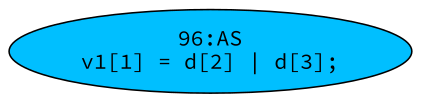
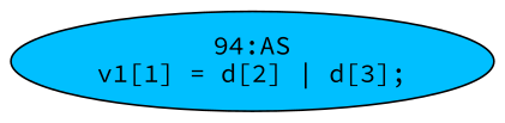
  strict digraph {
    fontname="Source Code Pro"
-   n1 [ast="<pyverilog.vparser.ast.Assign object at 0x7fee2312a750>" def_var="['v1']" fillcolor=deepskyblue label="96:AS\nv1[1] = d[2] | d[3];" statements="[]" style=filled typ=Assign use_var="['d', 'd']" fontname="Source Code Pro"]
+   n1 [ast="<pyverilog.vparser.ast.Assign object at 0x7fee2312a750>" def_var="['v1']" fillcolor=deepskyblue label="94:AS\nv1[1] = d[2] | d[3];" statements="[]" style=filled typ=Assign use_var="['d', 'd']" fontname="Source Code Pro"]
  }
